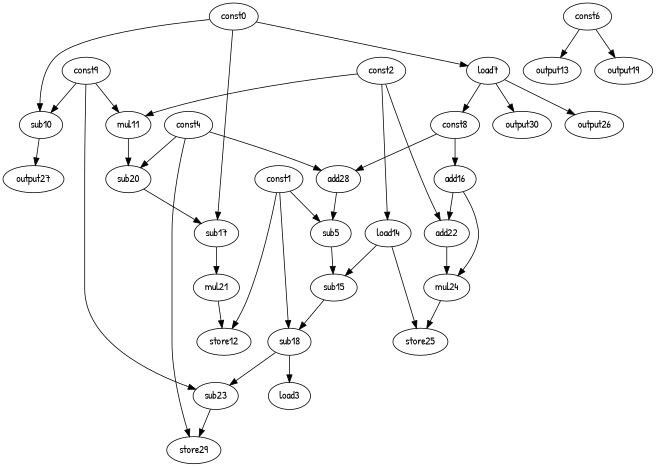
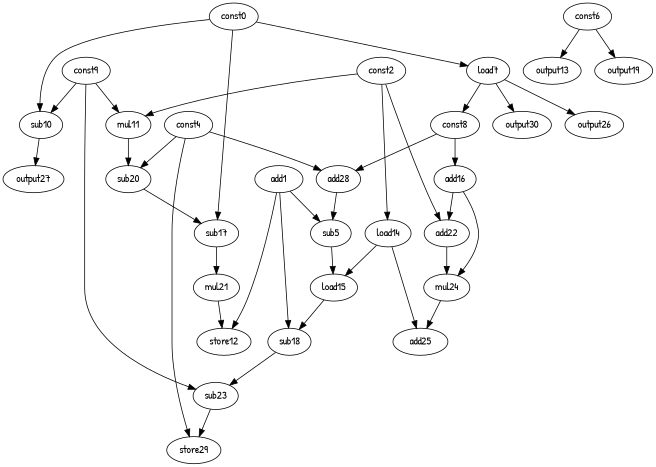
  digraph {
    fontname="Patrick Hand"
    node [fontname="Patrick Hand" opcode=const]
    edge [fontname="Patrick Hand" operand=0]
    load7 [opcode=load]
    const0
    sub10 [opcode=sub]
    sub17 [opcode=sub]
    output26 [opcode=output]
    output30 [opcode=output]
    const8
    output27 [opcode=output]
    mul21 [opcode=mul]
    store29 [opcode=store]
    sub5 [opcode=sub]
-   const1
+   const1 [label=add1]
    store12 [opcode=store]
    sub18 [opcode=sub]
-   sub15 [opcode=sub]
-   load3 [opcode=load]
+   sub15 [opcode=sub label=load15]
    sub23 [opcode=sub]
    mul11 [opcode=mul]
    const2
    load14 [opcode=load]
    add22 [opcode=add]
    sub20 [opcode=sub]
-   store25 [opcode=store]
+   store25 [opcode=store label=add25]
    mul24 [opcode=mul]
    const4
    add28 [opcode=add]
    output13 [opcode=output]
    const6
    output19 [opcode=output]
    add16 [opcode=add]
    const9
    load7 -> output26
    load7 -> output30
    load7 -> const8 [operand=1]
    const0 -> load7
    const0 -> sub10
    const0 -> sub17
    sub10 -> output27
    sub17 -> mul21
    const8 -> add28
    const8 -> add16
    mul21 -> store12 [operand=1]
    sub5 -> sub15
    const1 -> sub5
    const1 -> store12
    const1 -> sub18
-   sub18 -> load3
    sub18 -> sub23 [operand=1]
    sub15 -> sub18 [operand=1]
    sub23 -> store29 [operand=1]
    mul11 -> sub20
    const2 -> mul11 [operand=1]
    const2 -> load14
    const2 -> add22 [operand=1]
    load14 -> sub15 [operand=1]
    load14 -> store25 [operand=1]
    add22 -> mul24 [operand=1]
    sub20 -> sub17 [operand=1]
    mul24 -> store25
    const4 -> store29
    const4 -> sub20 [operand=1]
    const4 -> add28 [operand=1]
    add28 -> sub5 [operand=1]
    const6 -> output13
    const6 -> output19
    add16 -> add22
    add16 -> mul24
    const9 -> sub10 [operand=1]
    const9 -> sub23
    const9 -> mul11
  }
